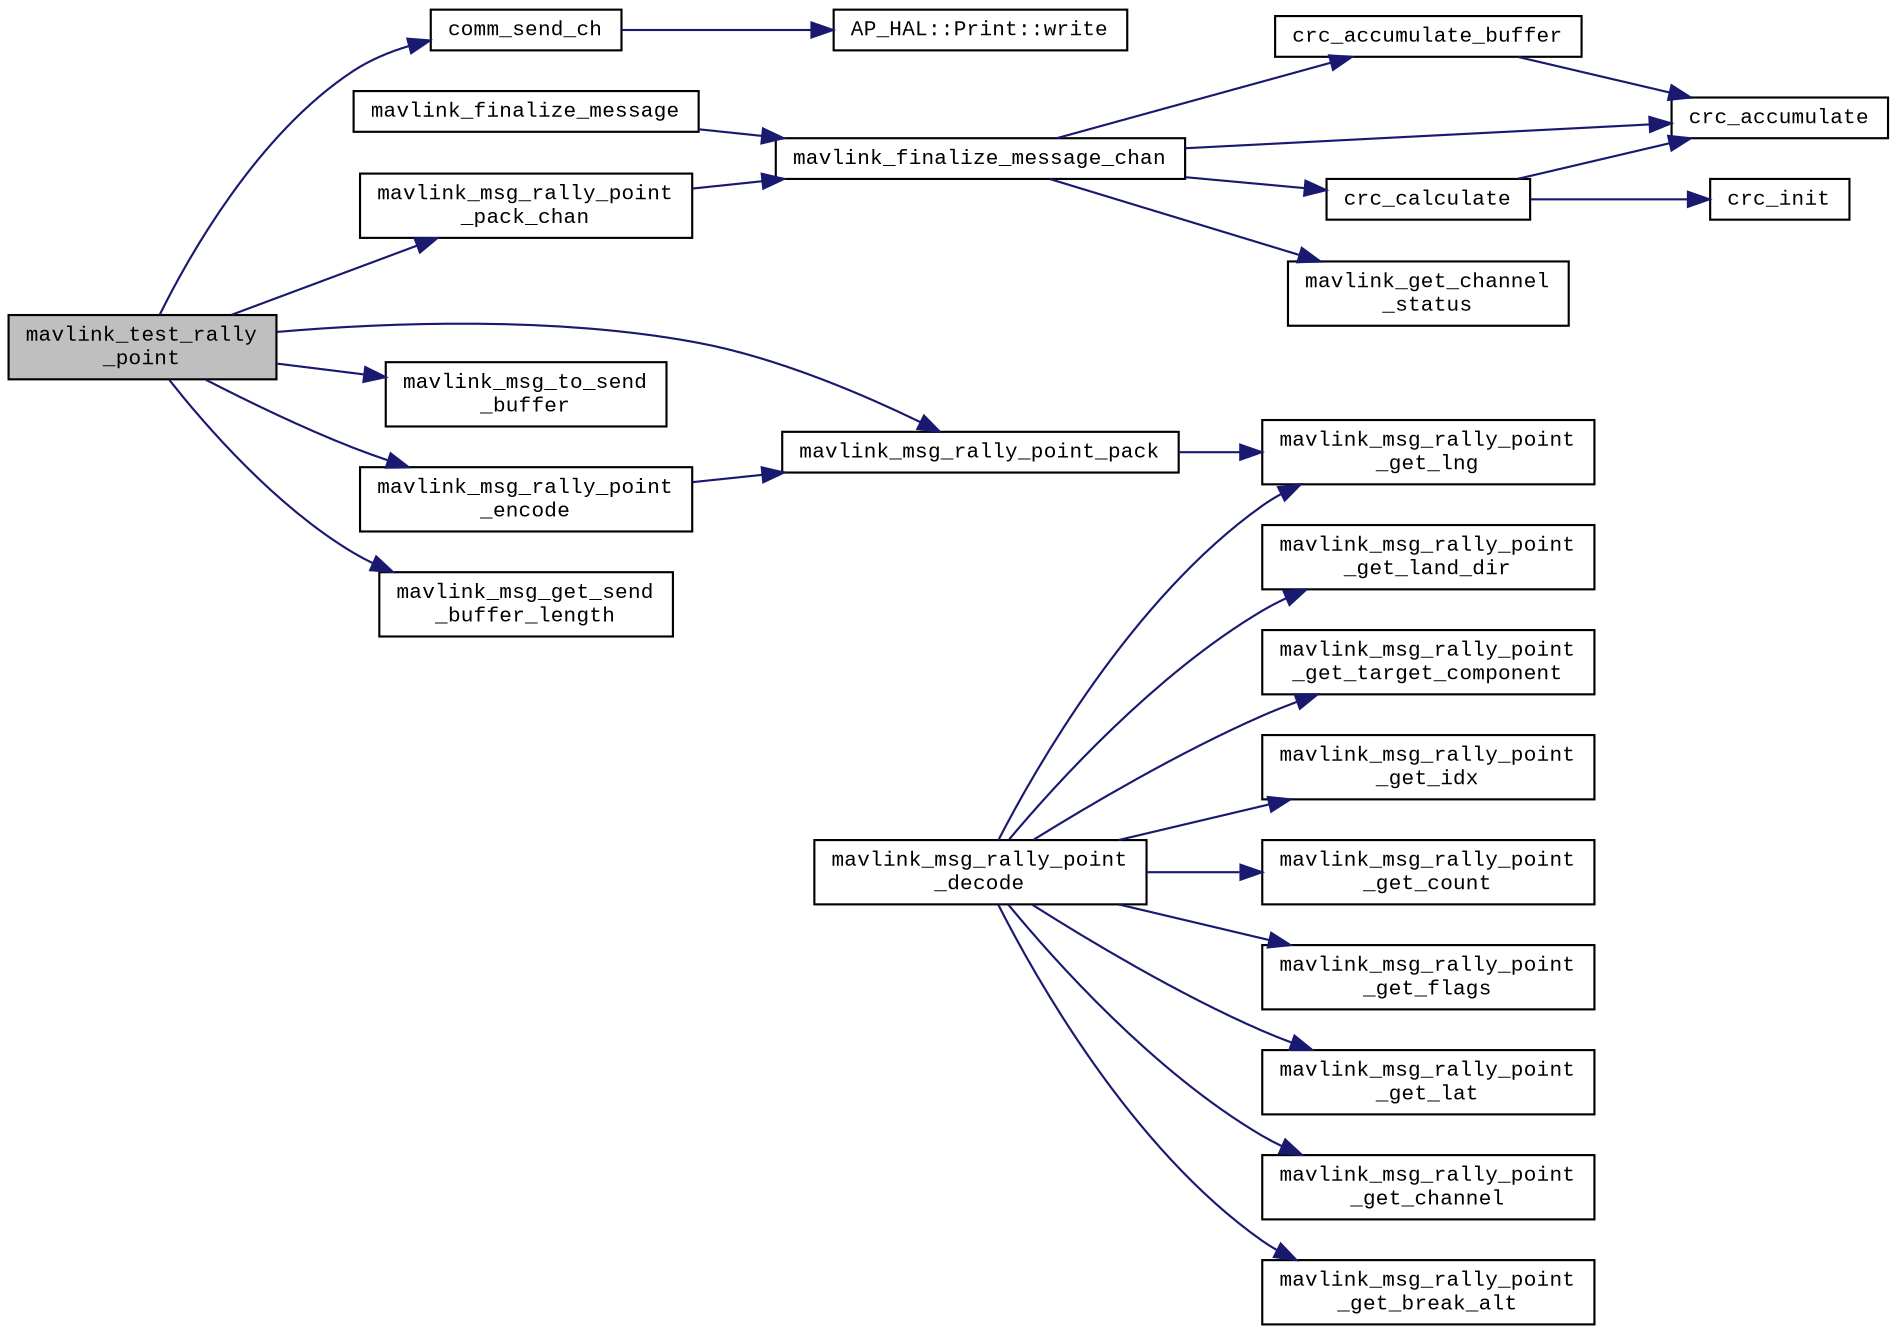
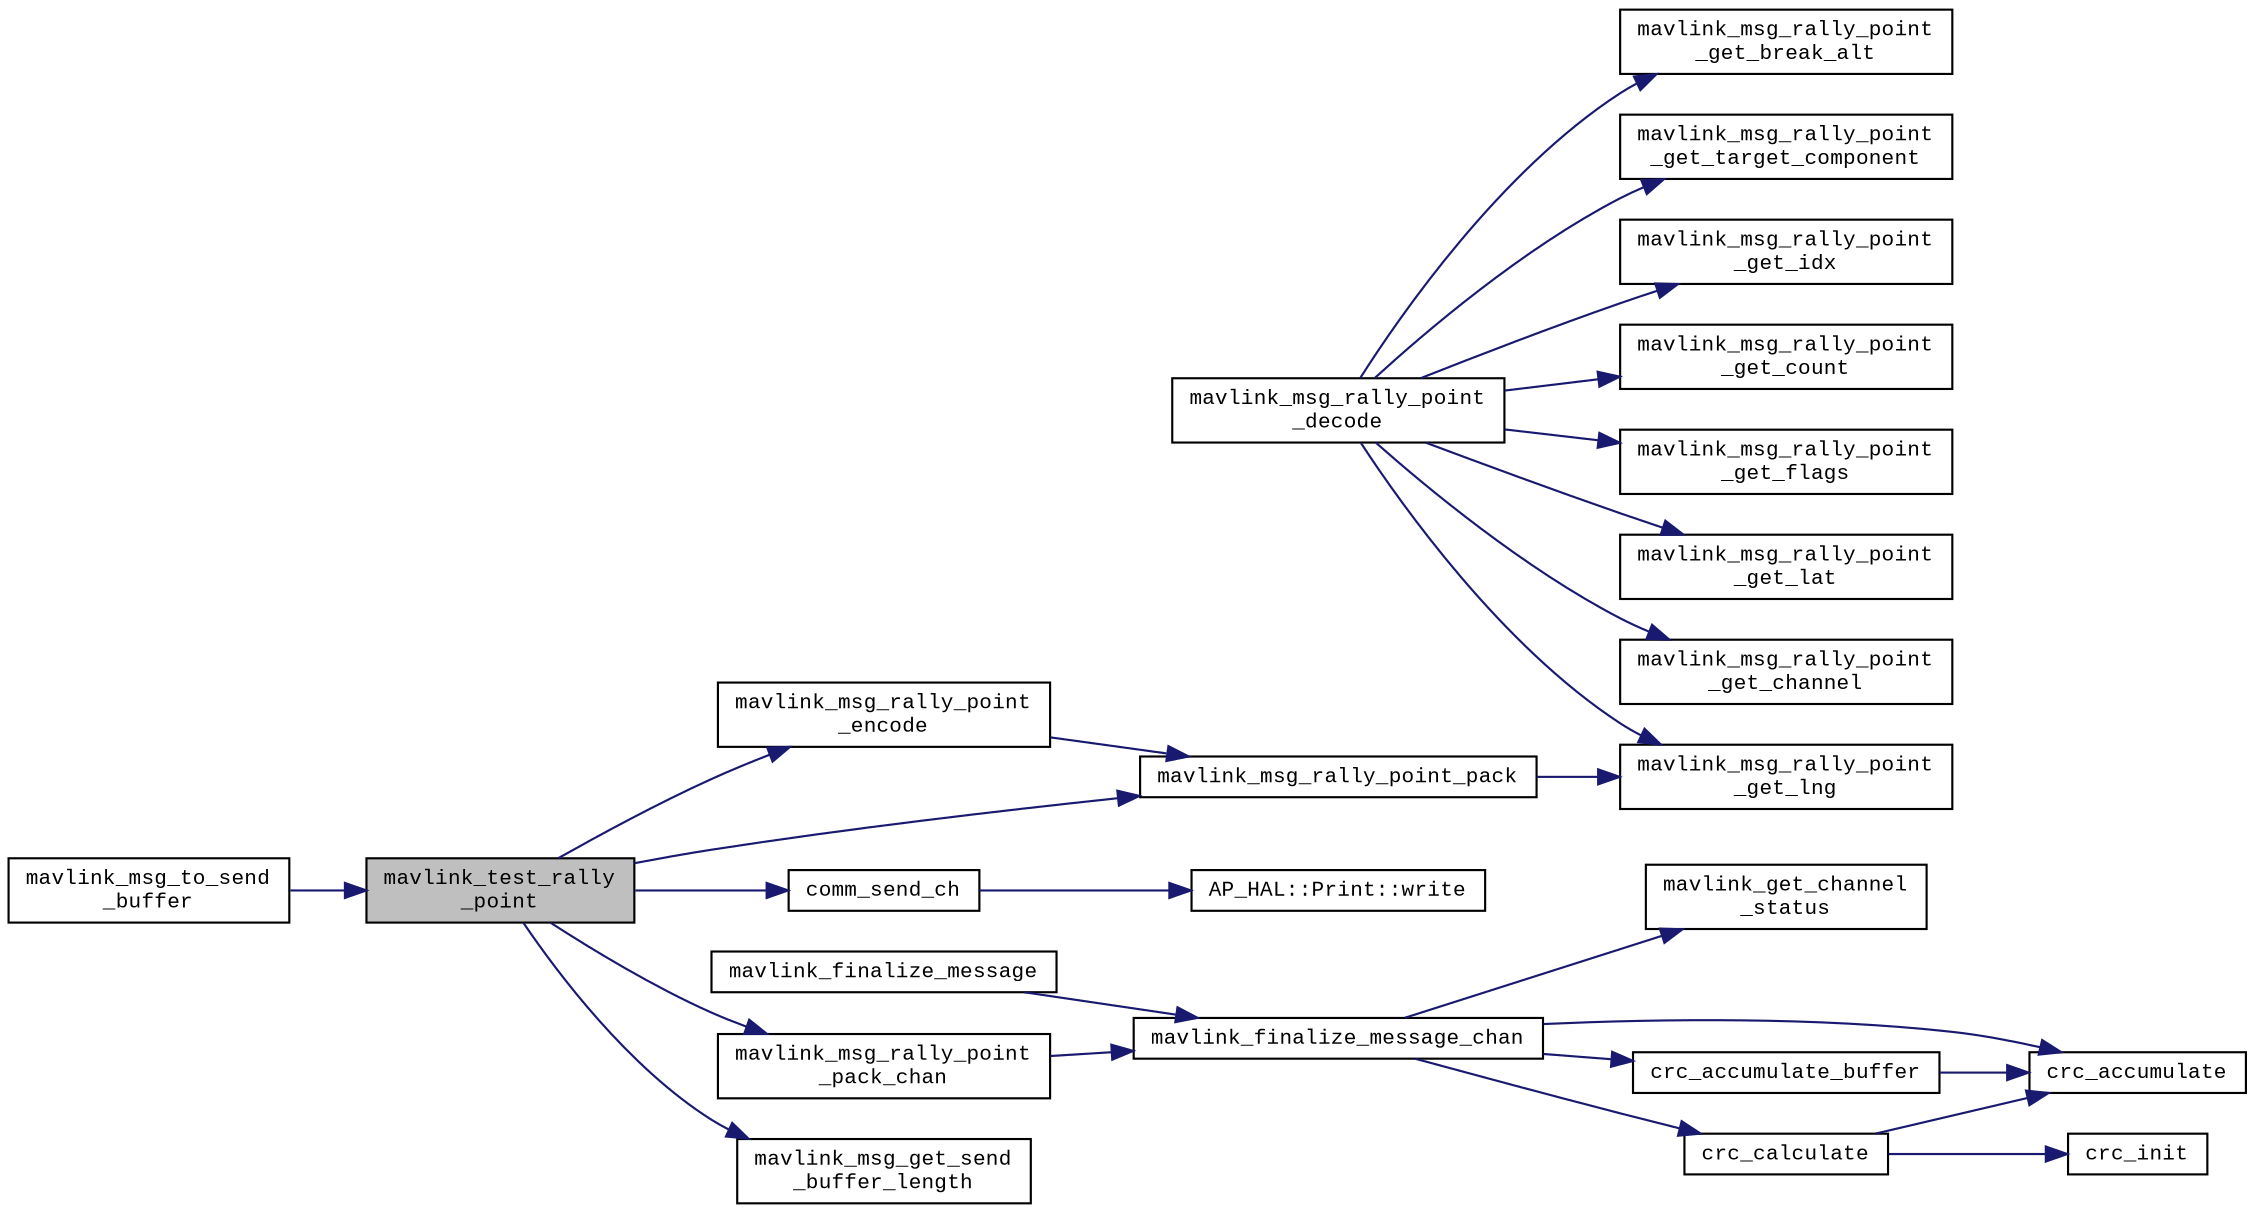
  digraph {
    fontname="Liberation Mono"
    rankdir=LR
    node [color=black fillcolor=white fontname="Liberation Mono" fontsize=10 shape=record style=filled]
    edge [color=midnightblue fontname="Liberation Mono" fontsize=10 labelfontname=Helvetica labelfontsize=10 style=solid]
    n1 [fillcolor=grey75 fontcolor=black height=0.2 label="mavlink_test_rally\l_point" width=0.4]
    n2 [height=0.2 label="mavlink_msg_rally_point\l_encode" width=0.4]
    n3 [height=0.2 label=mavlink_msg_rally_point_pack width=0.4]
    n4 [height=0.2 label="mavlink_msg_rally_point\l_pack_chan" width=0.4]
    n5 [height=0.2 label="mavlink_msg_to_send\l_buffer" width=0.4]
    n6 [height=0.2 label="mavlink_msg_get_send\l_buffer_length" width=0.4]
    n7 [height=0.2 label=comm_send_ch width=0.4]
    n8 [height=0.2 label="mavlink_msg_rally_point\l_get_lng" width=0.4]
    n9 [height=0.2 label="mavlink_msg_rally_point\l_decode" width=0.4]
    n10 [height=0.2 label="mavlink_msg_rally_point\l_get_lat" width=0.4]
    n11 [height=0.2 label="mavlink_msg_rally_point\l_get_channel" width=0.4]
    n12 [height=0.2 label="mavlink_msg_rally_point\l_get_break_alt" width=0.4]
-   n13 [height=0.2 label="mavlink_msg_rally_point\l_get_land_dir" width=0.4]
    n14 [height=0.2 label="mavlink_msg_rally_point\l_get_target_component" width=0.4]
    n15 [height=0.2 label="mavlink_msg_rally_point\l_get_idx" width=0.4]
    n16 [height=0.2 label="mavlink_msg_rally_point\l_get_count" width=0.4]
    n17 [height=0.2 label="mavlink_msg_rally_point\l_get_flags" width=0.4]
    n18 [height=0.2 label=mavlink_finalize_message_chan width=0.4]
    n19 [height=0.2 label="AP_HAL::Print::write" width=0.4]
    n20 [height=0.2 label=mavlink_finalize_message width=0.4]
    n21 [height=0.2 label="mavlink_get_channel\l_status" width=0.4]
    n22 [height=0.2 label=crc_calculate width=0.4]
    n23 [height=0.2 label=crc_accumulate width=0.4]
    n24 [height=0.2 label=crc_accumulate_buffer width=0.4]
    n25 [height=0.2 label=crc_init width=0.4]
    n1 -> n2
    n1 -> n3
    n1 -> n4
-   n1 -> n5
+   n5 -> n1
    n1 -> n6
    n1 -> n7
    n2 -> n3
    n3 -> n8
    n4 -> n18
    n7 -> n19
    n9 -> n8
    n9 -> n10
    n9 -> n11
    n9 -> n12
-   n9 -> n13
    n9 -> n14
    n9 -> n15
    n9 -> n16
    n9 -> n17
    n18 -> n21
    n18 -> n22
    n18 -> n23
    n18 -> n24
    n20 -> n18
    n22 -> n23
    n22 -> n25
    n24 -> n23
  }
